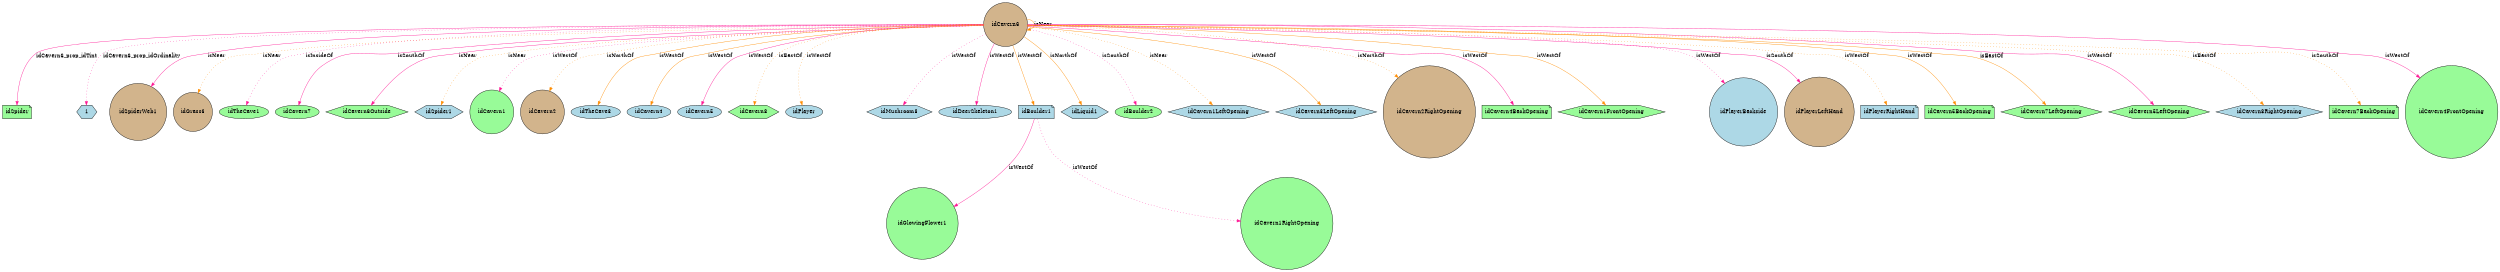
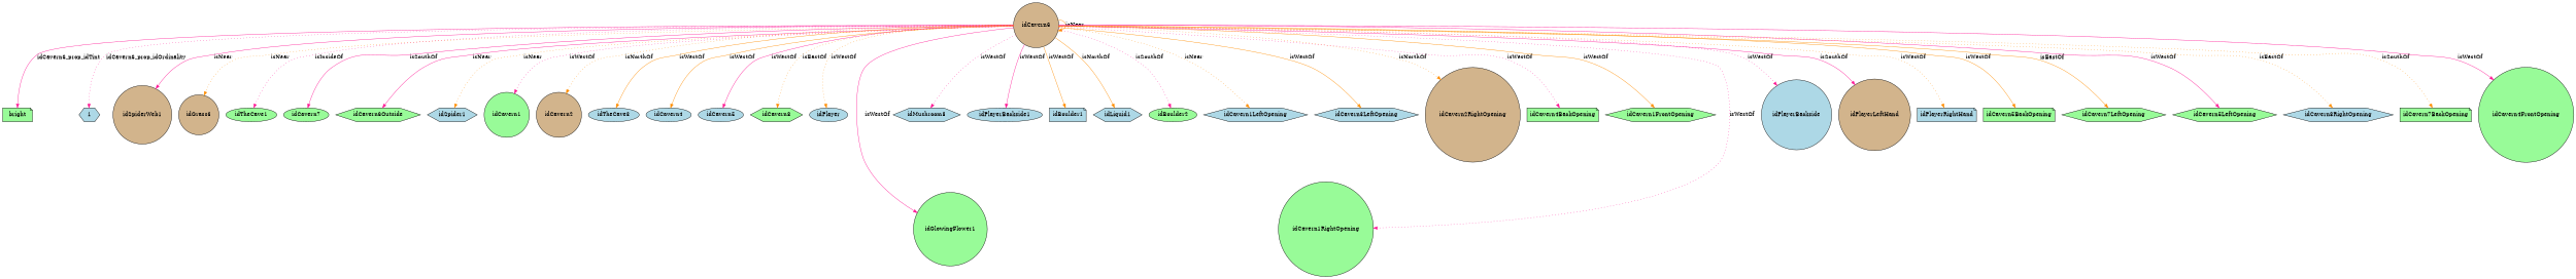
  digraph {
    node [fillcolor=palegreen node_type=entity_node shape=hexagon style=filled]
    edge [color=darkorange edge_type=relationship style=solid]
    idCavern6 [fillcolor=tan shape=circle]
-   bright [node_type=property_node shape=note label=idSpider]
+   bright [node_type=property_node shape=note]
    n3 [fillcolor=lightblue label=1 node_type=property_node]
    idSpiderWeb1 [fillcolor=tan shape=circle]
    n5 [fillcolor=tan label=idGrass6 shape=circle]
    idTheCave1 [shape=ellipse]
    idCavern7 [shape=ellipse]
    idCavern6Outside
    idSpider1 [fillcolor=lightblue]
    idCavern1 [shape=circle]
    idCavern2 [fillcolor=tan shape=circle]
    n12 [fillcolor=lightblue label=idTheCave3 shape=ellipse]
    idCavern4 [fillcolor=lightblue shape=ellipse]
    idCavern5 [fillcolor=lightblue shape=ellipse]
    idCavern8
    idPlayer [fillcolor=lightblue shape=ellipse]
    idGlowingFlower1 [shape=circle]
    n18 [fillcolor=lightblue label=idMushroom8]
-   idDeerSkeleton1 [fillcolor=lightblue shape=ellipse]
+   idDeerSkeleton1 [fillcolor=lightblue shape=ellipse label=idPlayerBackside1]
    idBoulder1 [fillcolor=lightblue shape=note]
    idLiquid1 [fillcolor=lightblue]
    idBoulder2 [shape=ellipse]
    idCavern1LeftOpening [fillcolor=lightblue]
    idCavern3LeftOpening [fillcolor=lightblue]
    idCavern2RightOpening [fillcolor=tan shape=circle]
    idCavern4BackOpening [shape=note]
    idCavern1FrontOpening
    idCavern1RightOpening [shape=circle]
    idPlayerBackside [fillcolor=lightblue shape=circle]
    idPlayerLeftHand [fillcolor=tan shape=circle]
    idPlayerRightHand [fillcolor=lightblue shape=note]
    idCavern5BackOpening [shape=note]
    idCavern7LeftOpening
    idCavern5LeftOpening
    idCavern8RightOpening [fillcolor=lightblue]
    idCavern7BackOpening [shape=note]
    idCavern4FrontOpening [shape=circle]
    idCavern6 -> idCavern6 [label=isNear]
    idCavern6 -> bright [color=deeppink edge_type=property label=idCavern6_prop_idTint]
    idCavern6 -> n3 [color=deeppink edge_type=property label=idCavern6_prop_idOrdinality style=dotted]
    idCavern6 -> idSpiderWeb1 [color=deeppink label=isNear]
    idCavern6 -> n5 [label=isNear style=dotted]
    idCavern6 -> idTheCave1 [color=deeppink label=isInsideOf style=dotted]
    idCavern6 -> idCavern7 [color=deeppink label=isSouthOf]
    idCavern6 -> idCavern6Outside [color=deeppink label=isNear]
    idCavern6 -> idSpider1 [label=isNear style=dotted]
    idCavern6 -> idCavern1 [color=deeppink label=isWestOf style=dotted]
    idCavern6 -> idCavern2 [label=isNorthOf style=dotted]
    idCavern6 -> n12 [label=isWestOf]
    idCavern6 -> idCavern4 [label=isWestOf]
    idCavern6 -> idCavern5 [color=deeppink label=isWestOf]
    idCavern6 -> idCavern8 [label=isEastOf style=dotted]
    idCavern6 -> idPlayer [label=isWestOf style=dotted]
-   idBoulder1 -> idGlowingFlower1 [color=deeppink label=isWestOf]
+   idCavern6 -> idGlowingFlower1 [color=deeppink label=isWestOf]
    idCavern6 -> n18 [color=deeppink label=isWestOf style=dotted]
    idCavern6 -> idDeerSkeleton1 [color=deeppink label=isWestOf]
    idCavern6 -> idBoulder1 [label=isWestOf]
    idCavern6 -> idLiquid1 [label=isNorthOf]
    idCavern6 -> idBoulder2 [color=deeppink label=isSouthOf style=dotted]
    idCavern6 -> idCavern1LeftOpening [label=isNear style=dotted]
    idCavern6 -> idCavern3LeftOpening [label=isWestOf]
    idCavern6 -> idCavern2RightOpening [label=isNorthOf style=dotted]
-   idCavern6 -> idCavern4BackOpening [color=deeppink label=isWestOf]
+   idCavern6 -> idCavern4BackOpening [color=deeppink label=isWestOf style=dotted]
    idCavern6 -> idCavern1FrontOpening [label=isWestOf]
-   idBoulder1 -> idCavern1RightOpening [color=deeppink label=isWestOf style=dotted]
+   idCavern6 -> idCavern1RightOpening [color=deeppink label=isWestOf style=dotted]
    idCavern6 -> idPlayerBackside [color=deeppink label=isWestOf style=dotted]
    idCavern6 -> idPlayerLeftHand [color=deeppink label=isSouthOf]
    idCavern6 -> idPlayerRightHand [label=isWestOf style=dotted]
    idCavern6 -> idCavern5BackOpening [label=isWestOf]
    idCavern6 -> idCavern7LeftOpening [label=isEastOf]
    idCavern6 -> idCavern5LeftOpening [color=deeppink label=isWestOf]
    idCavern6 -> idCavern8RightOpening [label=isEastOf style=dotted]
    idCavern6 -> idCavern7BackOpening [label=isSouthOf style=dotted]
    idCavern6 -> idCavern4FrontOpening [color=deeppink label=isWestOf]
  }
